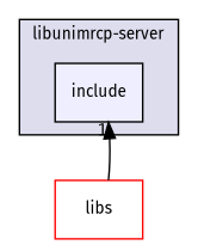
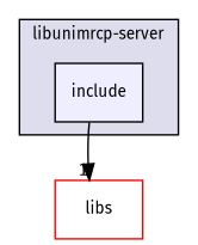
  digraph {
    compound=true
    fontname="Fira Sans"
    node [fontname="Fira Sans" fontsize=10 shape=box style=filled]
    n1 [fillcolor="#eeeeff" label=include pencolor=black]
    n2 [color=red fillcolor=white label=libs]
    subgraph cluster_1 {
      bgcolor="#ddddee"
      fontsize=10
      label="libunimrcp-server"
      pencolor=black
      n1
    }
-   n2 -> n1 [headlabel=1 labeldistance=1.5 labelfontname=Helvetica labelfontsize=10 fontname="Fira Sans"]
+   n1 -> n2 [headlabel=1 labeldistance=1.5 labelfontname=Helvetica labelfontsize=10 fontname="Fira Sans"]
  }
